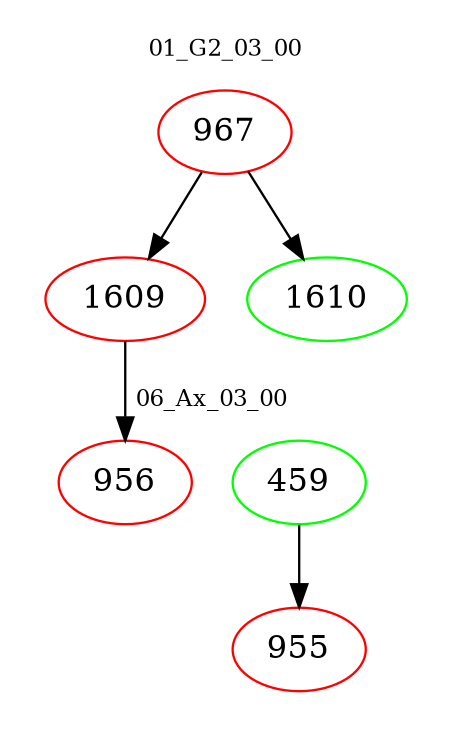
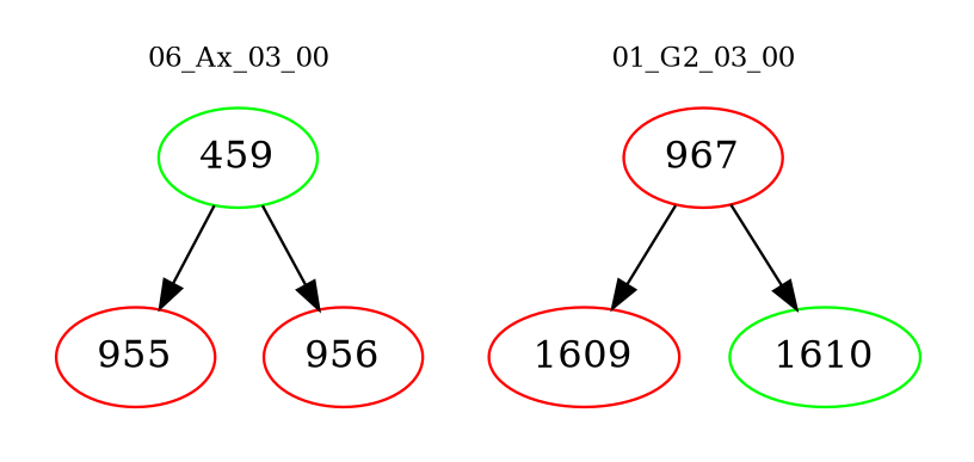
  digraph {
    node [color=red]
    edge [color=black]
    n1 [color=green label=459]
    n2 [label=955]
    n3 [label=956]
    n4 [label=967]
    n5 [label=1609]
    n6 [color=green label=1610]
    subgraph cluster_1 {
      color=white
      fontsize=10
      label="06_Ax_03_00"
      n1
      n2
      n3
    }
    subgraph cluster_2 {
      color=white
      fontsize=10
      label="01_G2_03_00"
      n4
      n5
      n6
    }
    n1 -> n2
-   n5 -> n3
+   n1 -> n3
    n4 -> n5
    n4 -> n6
  }
